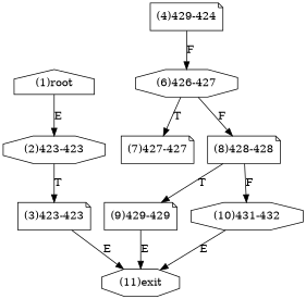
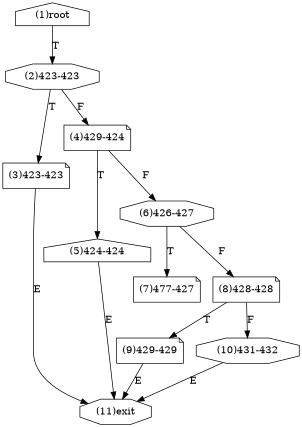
  digraph {
    node [shape=note]
    n1 [label="(1)root" shape=house]
    n2 [label="(2)423-423" shape=octagon]
    n3 [label="(3)423-423"]
    n4 [label="(4)429-424"]
    n5 [label="(11)exit" shape=octagon]
+   n6 [label="(5)424-424" shape=house]
    n7 [label="(6)426-427" shape=octagon]
-   n8 [label="(7)427-427"]
+   n8 [label="(7)477-427"]
    n9 [label="(8)428-428"]
    n10 [label="(9)429-429"]
    n11 [label="(10)431-432" shape=octagon]
-   n1 -> n2 [label=E]
+   n1 -> n2 [label=T]
    n2 -> n3 [label=T]
+   n2 -> n4 [label=F]
    n3 -> n5 [label=E]
+   n4 -> n6 [label=T]
    n4 -> n7 [label=F]
+   n6 -> n5 [label=E]
    n7 -> n8 [label=T]
    n7 -> n9 [label=F]
    n9 -> n10 [label=T]
    n9 -> n11 [label=F]
    n10 -> n5 [label=E]
    n11 -> n5 [label=E]
  }
